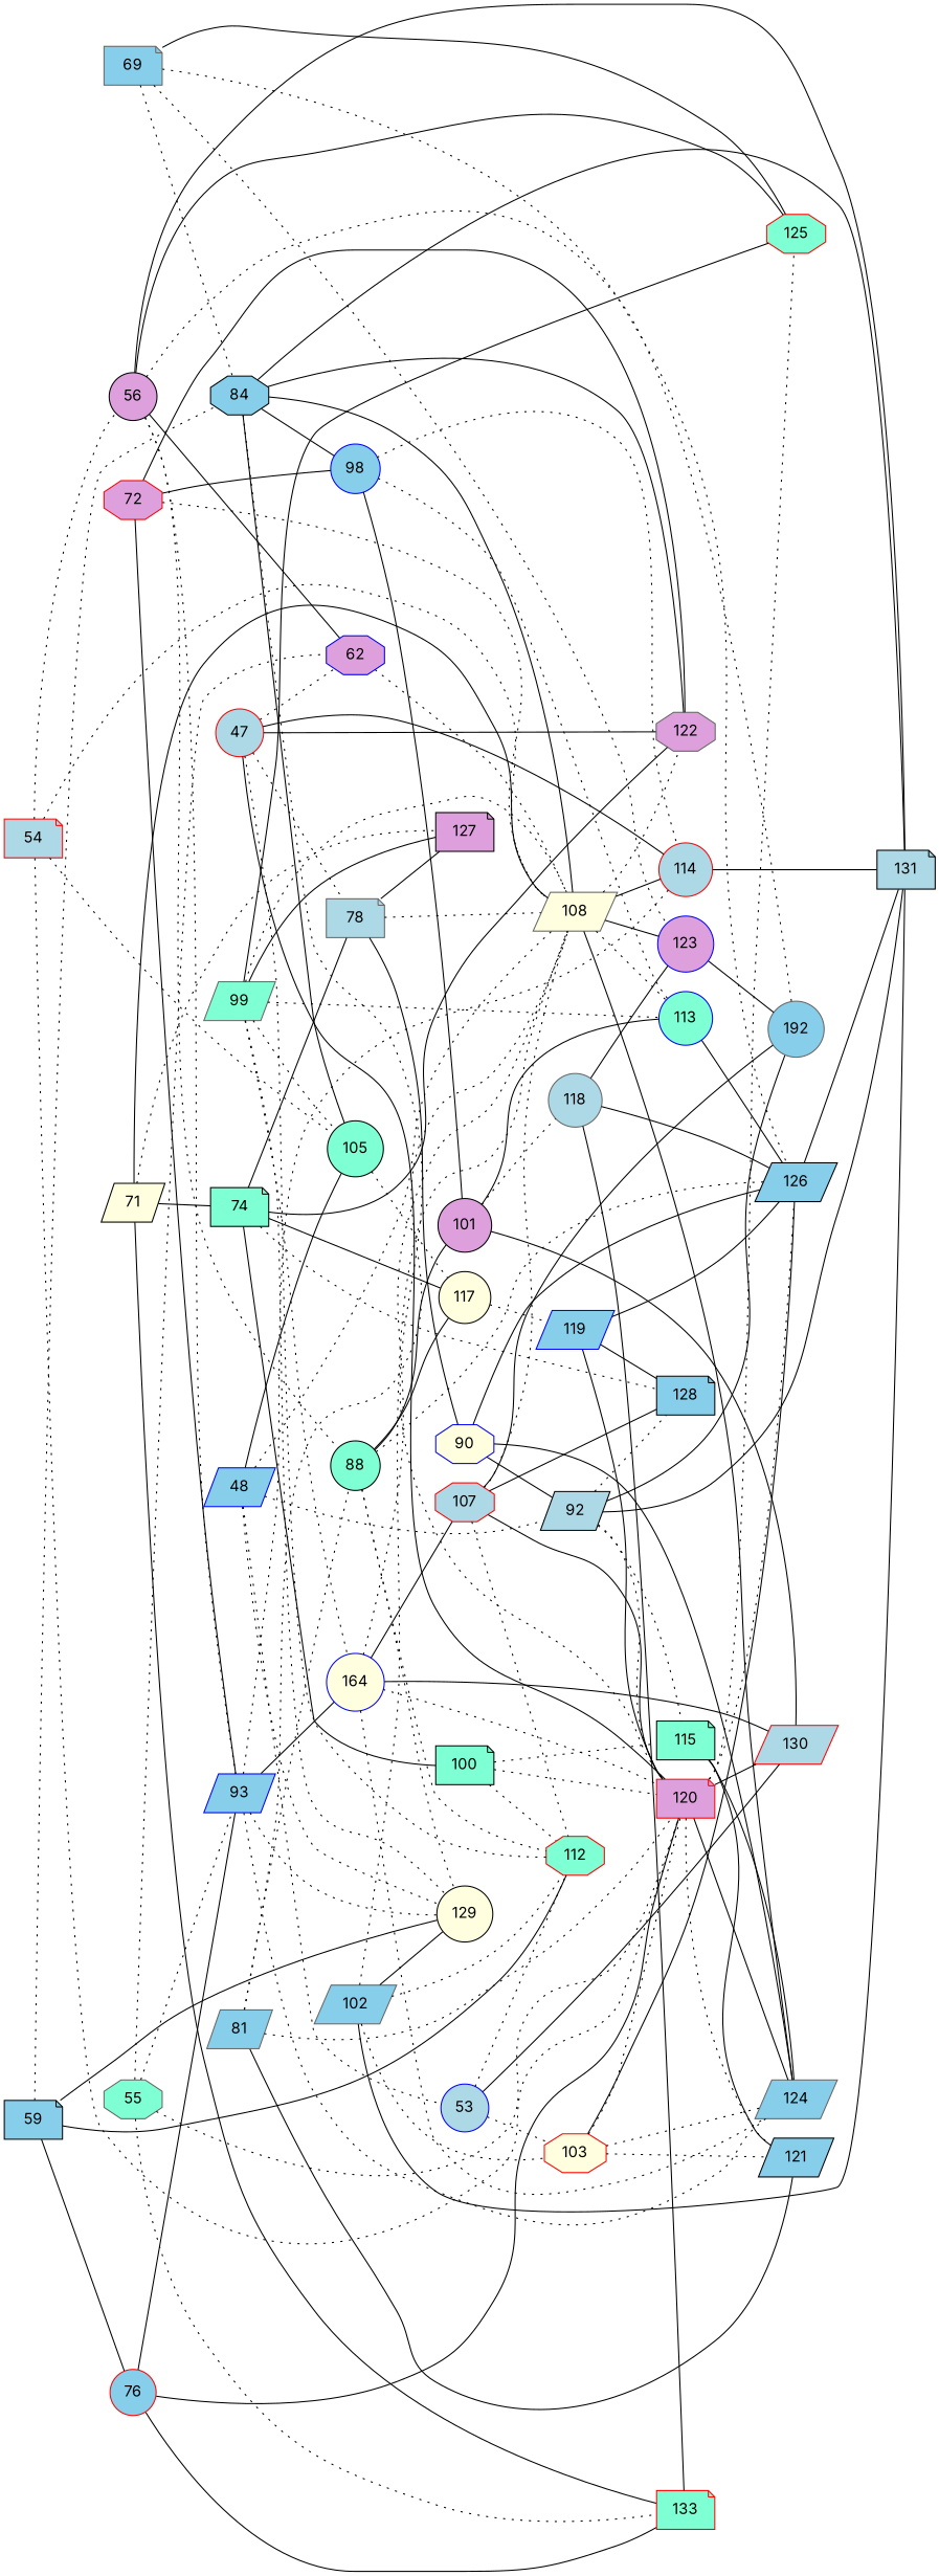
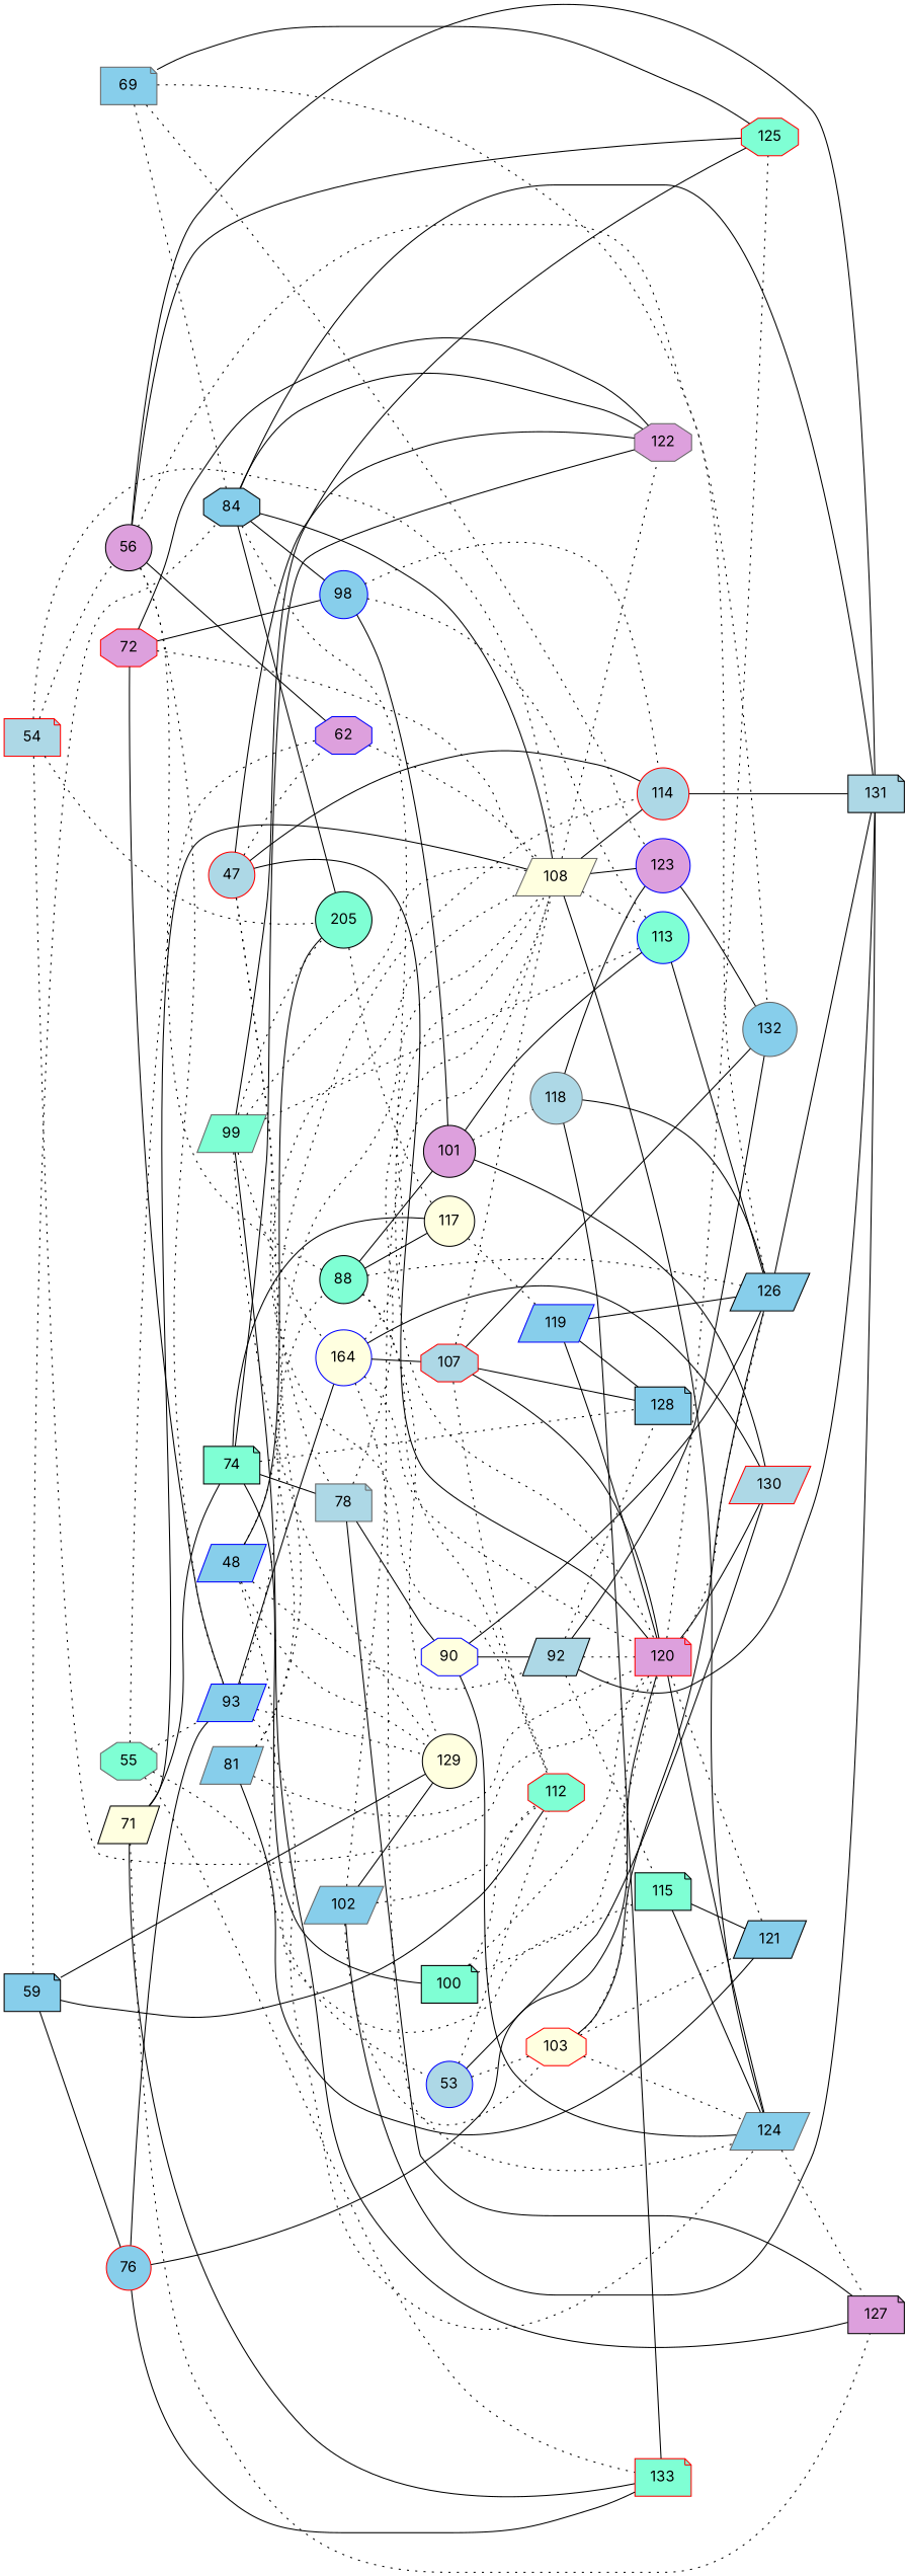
  graph {
    fontname=Inter
    rankdir=LR
    node [color=black fillcolor=skyblue fontname=Inter shape=circle style=filled]
    edge [fontname=Inter style=dotted]
    47 [color=red fillcolor=lightblue super="+45"]
    62 [color=blue fillcolor=plum shape=octagon]
    78 [color=gray40 fillcolor=lightblue shape=note super="+28"]
    112 [color=red fillcolor=aquamarine shape=octagon super="+23+46"]
    114 [color=red fillcolor=lightblue super="+66+51"]
    120 [color=red fillcolor=plum shape=note super="+97"]
    122 [color=gray40 fillcolor=plum shape=octagon super="+26+44"]
    108 [color=gray40 fillcolor=lightyellow shape=parallelogram super="+39+87+95"]
    127 [fillcolor=plum shape=note]
    90 [color=blue fillcolor=lightyellow shape=octagon]
    131 [fillcolor=lightblue shape=note super="+9+109"]
    130 [color=red fillcolor=lightblue shape=parallelogram]
    125 [color=red fillcolor=aquamarine shape=octagon]
    126 [shape=parallelogram super="+57+111"]
    121 [shape=parallelogram super="+83"]
    124 [color=gray40 shape=parallelogram super="+27+116+110"]
    48 [color=blue shape=parallelogram super="+31"]
    53 [color=blue fillcolor=lightblue]
    92 [fillcolor=lightblue shape=parallelogram super="+42"]
-   105 [fillcolor=aquamarine super="+91"]
+   105 [fillcolor=aquamarine super="+91" label=205]
    129 [fillcolor=lightyellow super="+29+75"]
    103 [color=red fillcolor=lightyellow shape=octagon super="+68"]
-   132 [color=gray40 label=192]
+   132 [color=gray40]
    128 [shape=note super="+1"]
    115 [fillcolor=aquamarine shape=note]
    117 [fillcolor=lightyellow]
    123 [color=blue fillcolor=plum]
    113 [color=blue fillcolor=aquamarine super="+24"]
    56 [fillcolor=plum super="+22+21"]
    93 [color=blue shape=parallelogram super="+89"]
    88 [fillcolor=aquamarine super="+17+77+60"]
    54 [color=red fillcolor=lightblue shape=note]
    55 [color=gray40 fillcolor=aquamarine shape=octagon]
    133 [color=red fillcolor=aquamarine shape=note]
    n35 [color=blue fillcolor=lightyellow label=164 super="+15+37+73"]
    101 [fillcolor=plum super="+80"]
    59 [shape=note]
    76 [color=red]
    84 [shape=octagon super="+79"]
    98 [color=blue super="+34"]
    118 [color=gray40 fillcolor=lightblue]
    69 [color=gray40 shape=note]
    74 [fillcolor=aquamarine shape=note super="+18+63"]
    100 [fillcolor=aquamarine shape=note]
    71 [fillcolor=lightyellow shape=parallelogram]
    72 [color=red fillcolor=plum shape=octagon]
    119 [color=blue shape=parallelogram super="+86"]
    81 [color=gray40 shape=parallelogram]
    107 [color=red fillcolor=lightblue shape=octagon super="+36+85"]
    99 [color=gray40 fillcolor=aquamarine shape=parallelogram super="+58"]
    102 [color=gray40 shape=parallelogram super="+94"]
    47 -- 62
    47 -- 78
    47 -- 112
    47 -- 114 [style=solid]
    47 -- 120 [style=solid]
    47 -- 122 [style=solid]
    62 -- 108
    78 -- 108
    78 -- 127 [style=solid]
    78 -- 90 [style=solid]
    114 -- 131 [style=solid weight=3]
    120 -- 130 [style=solid]
    120 -- 125
    120 -- 126
    120 -- 121 [weight=2]
    120 -- 124 [style=solid weight=2]
    108 -- 114 [style=solid weight=3]
    108 -- 122 [weight=2]
    108 -- 124 [style=solid]
    108 -- 123 [style=solid]
    108 -- 113 [weight=2]
    90 -- 126 [style=solid]
    90 -- 124 [style=solid]
    90 -- 92 [style=solid]
    126 -- 131 [style=solid]
+   124 -- 127
    48 -- 108
    48 -- 53
    48 -- 92
    48 -- 105 [style=solid weight=2]
    48 -- 129
    53 -- 112
    53 -- 130 [style=solid]
    53 -- 103
    92 -- 120 [weight=2]
    92 -- 131 [style=solid weight=2]
    92 -- 132 [style=solid]
    92 -- 128 [weight=2]
    92 -- 115
    105 -- 117
    103 -- 120
    103 -- 126 [style=solid]
    103 -- 121 [weight=2]
    103 -- 124
    115 -- 121 [style=solid]
    115 -- 124 [style=solid]
    117 -- 119
    123 -- 132 [style=solid]
    113 -- 126 [style=solid]
    56 -- 62 [style=solid]
    56 -- 131 [style=solid]
    56 -- 125 [style=solid]
    56 -- 132
    56 -- 93
    56 -- 88
    93 -- 114 [weight=2]
    93 -- 124 [weight=2]
    93 -- 129
    93 -- n35 [style=solid]
    88 -- 112 [weight=2]
    88 -- 126
    88 -- 129 [weight=2]
    88 -- 117 [style=solid]
    88 -- 101 [style=solid weight=2]
    54 -- 120
    54 -- 108
    54 -- 105
    54 -- 56
    55 -- 62
    55 -- 120
    55 -- 93
    55 -- 133
    n35 -- 120
    n35 -- 108
    n35 -- 130 [style=solid]
    n35 -- 124 [weight=3]
    n35 -- 107 [style=solid]
    101 -- 130 [style=solid]
    101 -- 113 [style=solid]
    101 -- 118
    59 -- 112 [style=solid]
    59 -- 129 [style=solid]
    59 -- 76 [style=solid]
    59 -- 84
    76 -- 120 [style=solid]
    76 -- 93 [style=solid]
    76 -- 133 [style=solid]
    84 -- 120 [weight=2]
    84 -- 122 [style=solid weight=2]
    84 -- 108 [style=solid]
    84 -- 131 [style=solid]
    84 -- 105 [style=solid]
    84 -- 98 [style=solid]
    98 -- 114
    98 -- 113 [weight=2]
    98 -- 101 [style=solid]
    118 -- 126 [style=solid]
    118 -- 123 [style=solid]
    118 -- 133 [style=solid]
    69 -- 125 [style=solid]
    69 -- 126
    69 -- 123
    69 -- 84
    74 -- 78 [style=solid weight=2]
    74 -- 122 [style=solid weight=2]
    74 -- 128
    74 -- 117 [style=solid]
    74 -- 100 [style=solid]
    100 -- 112
    100 -- 120
    100 -- 115
    71 -- 108 [style=solid]
    71 -- 127
    71 -- 133 [style=solid]
    71 -- 74 [style=solid]
    72 -- 122 [style=solid]
    72 -- 108
    72 -- 93 [style=solid]
    72 -- 98 [style=solid]
    119 -- 120 [style=solid]
    119 -- 126 [style=solid weight=2]
    119 -- 128 [style=solid weight=2]
    81 -- 120
    81 -- 108
    81 -- 121 [style=solid]
    81 -- 88
    107 -- 112
    107 -- 120 [style=solid weight=2]
    107 -- 108 [weight=4]
    107 -- 132 [style=solid]
    107 -- 128 [style=solid]
    99 -- 108
    99 -- 127 [style=solid]
    99 -- 125 [style=solid]
    99 -- 105
    99 -- 129 [weight=2]
    99 -- 113 [weight=2]
    99 -- n35 [weight=2]
    102 -- 112
    102 -- 108
    102 -- 131 [style=solid]
    102 -- 129 [style=solid]
    102 -- 103 [weight=2]
  }
